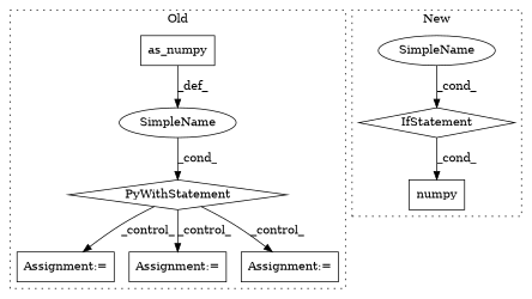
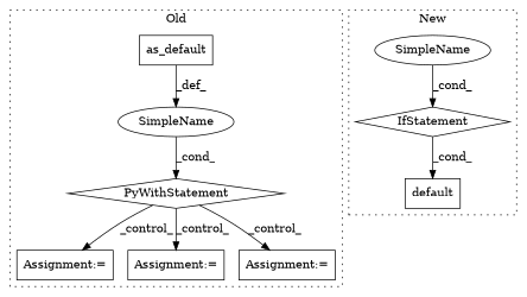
  digraph {
    node [a=7 l=16 shape=box]
-   n1 [a=32 l=12 label=as_numpy s=1484]
+   n1 [a=32 l=12 label=as_default s=1484]
    n2 [a=104 l="10,2" label=PyWithStatement s="1463,1496" shape=diamond]
    n3 [l=4 label="Assignment:=" s=1562]
    n4 [a=42 label=SimpleName shape=ellipse l=""]
    n5 [label="Assignment:=" s=2367]
    n6 [label="Assignment:=" s=2122]
-   n7 [a=32 l=7 label=numpy s=2322]
+   n7 [a=32 l=7 label=default s=2322]
    n8 [a=25 l=31 label=IfStatement s=2394 shape=diamond]
    n9 [a=42 l=5 label=SimpleName s=2420 shape=ellipse]
    subgraph cluster_1 {
      label=Old
      style=dotted
      n1
      n2
      n3
      n4
      n5
      n6
    }
    subgraph cluster_2 {
      label=New
      style=dotted
      n7
      n8
      n9
    }
    n1 -> n4 [label=_def_]
    n2 -> n3 [label=_control_]
    n2 -> n5 [label=_control_]
    n2 -> n6 [label=_control_]
    n4 -> n2 [label=_cond_]
    n8 -> n7 [label=_cond_]
    n9 -> n8 [label=_cond_]
  }
